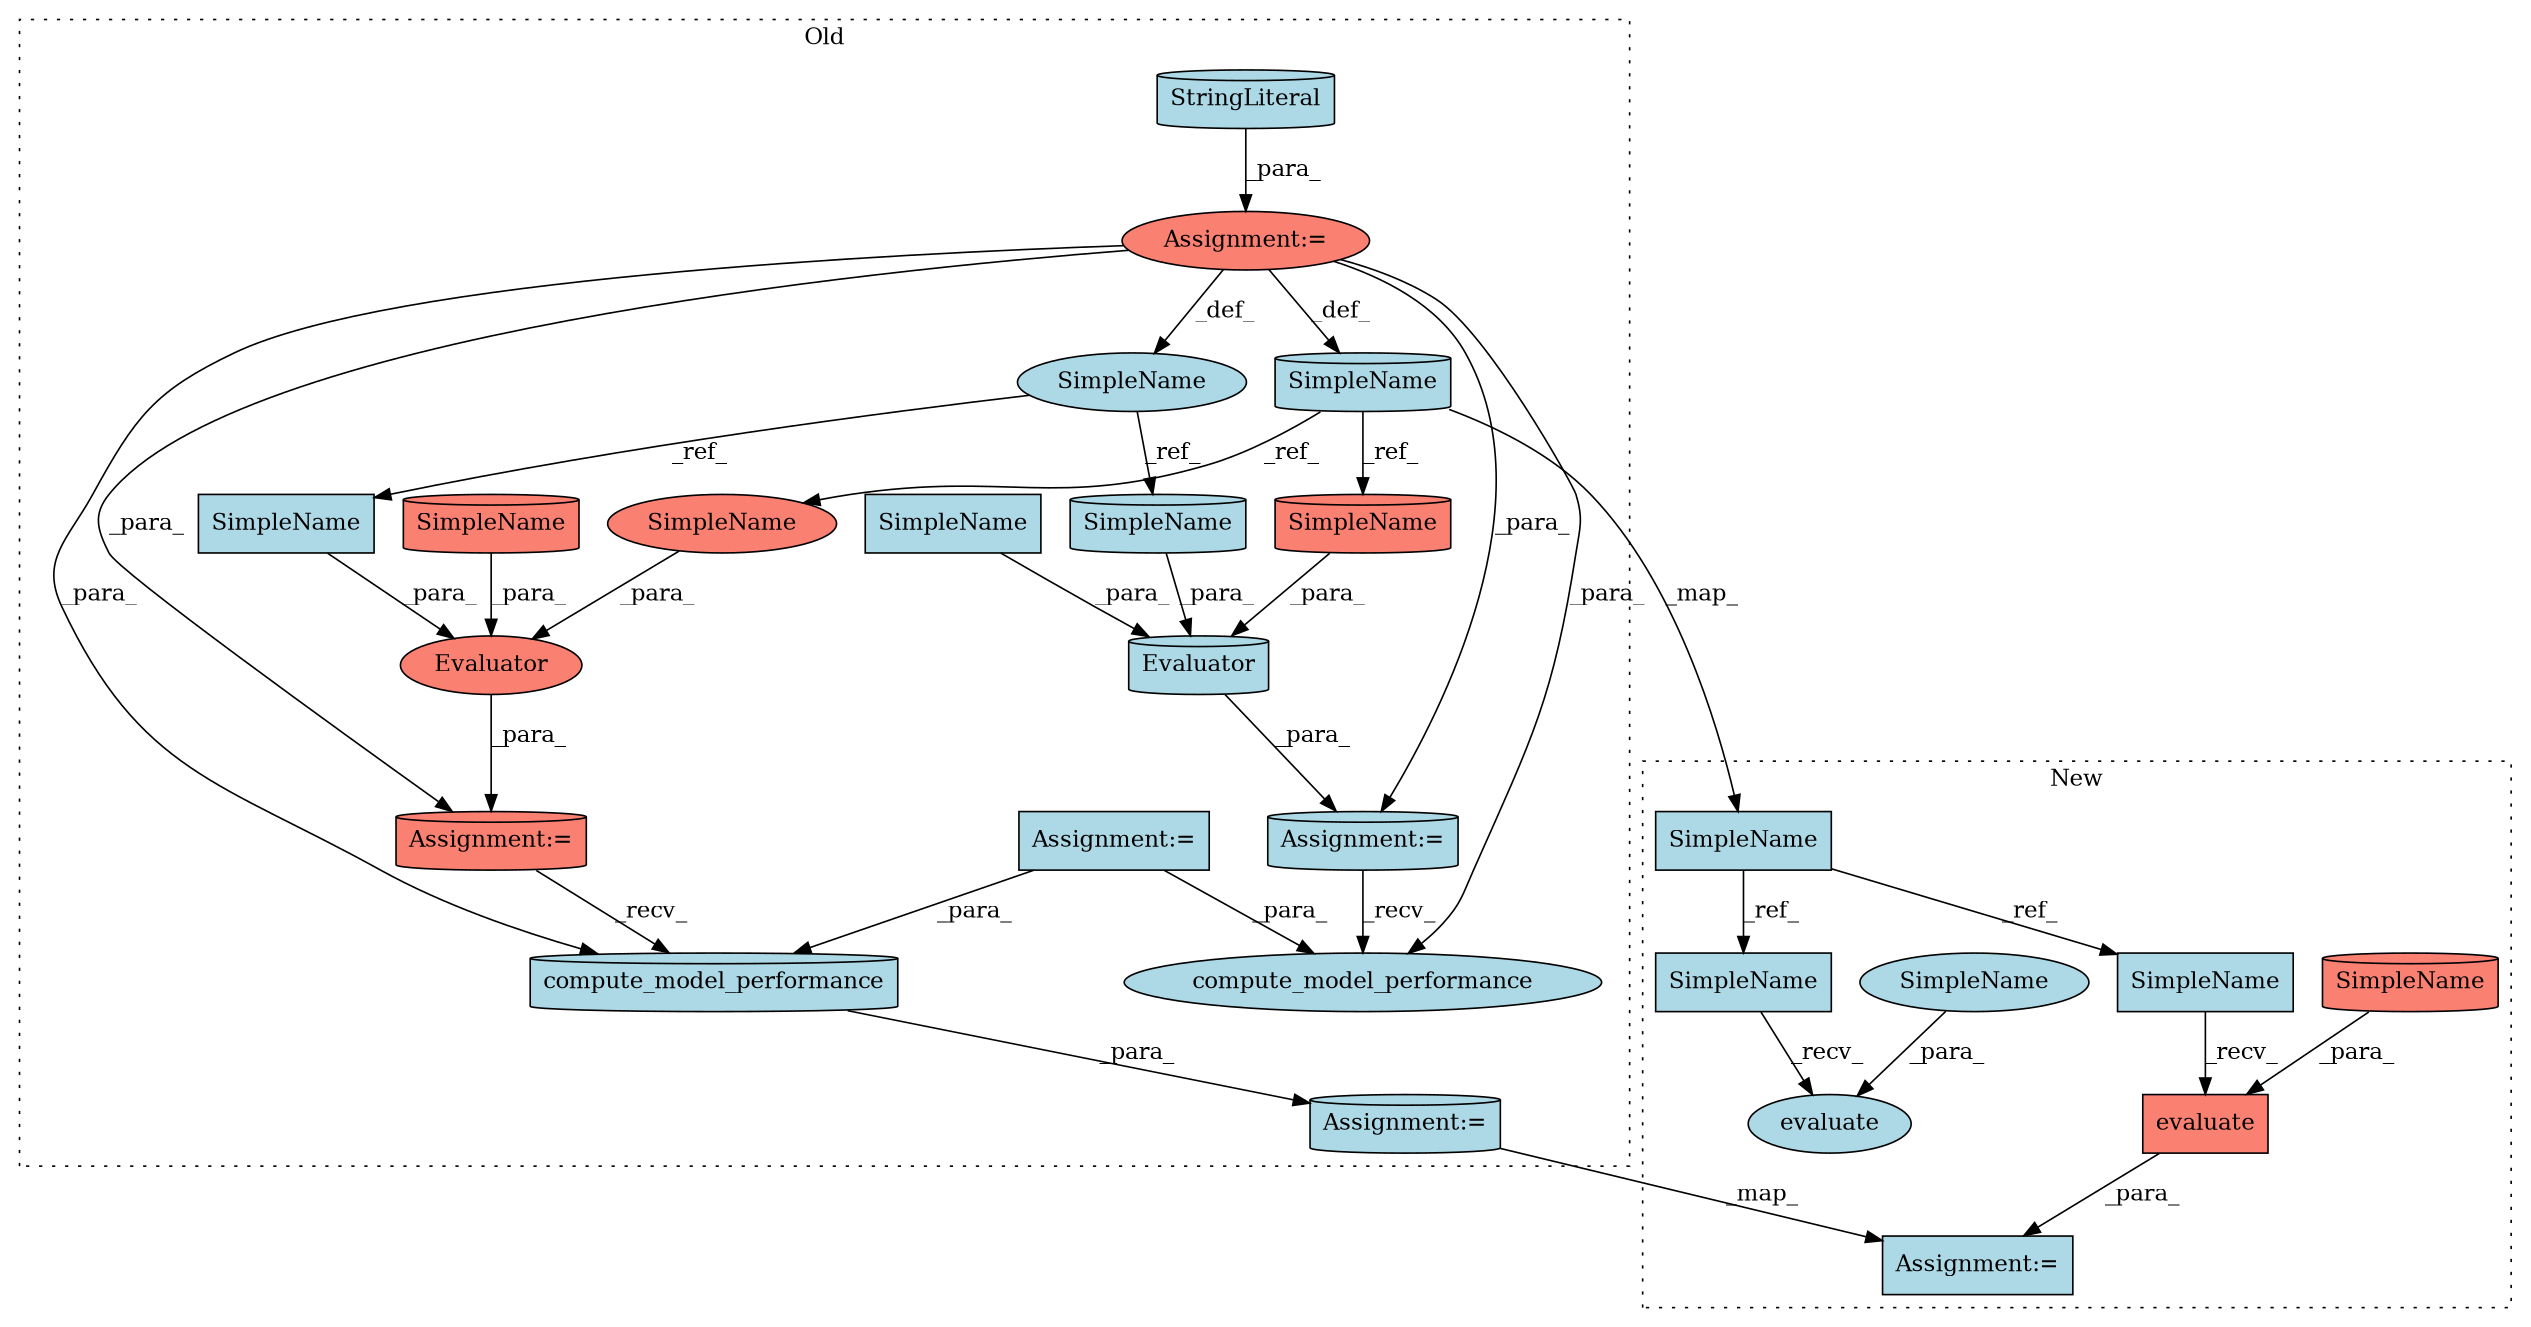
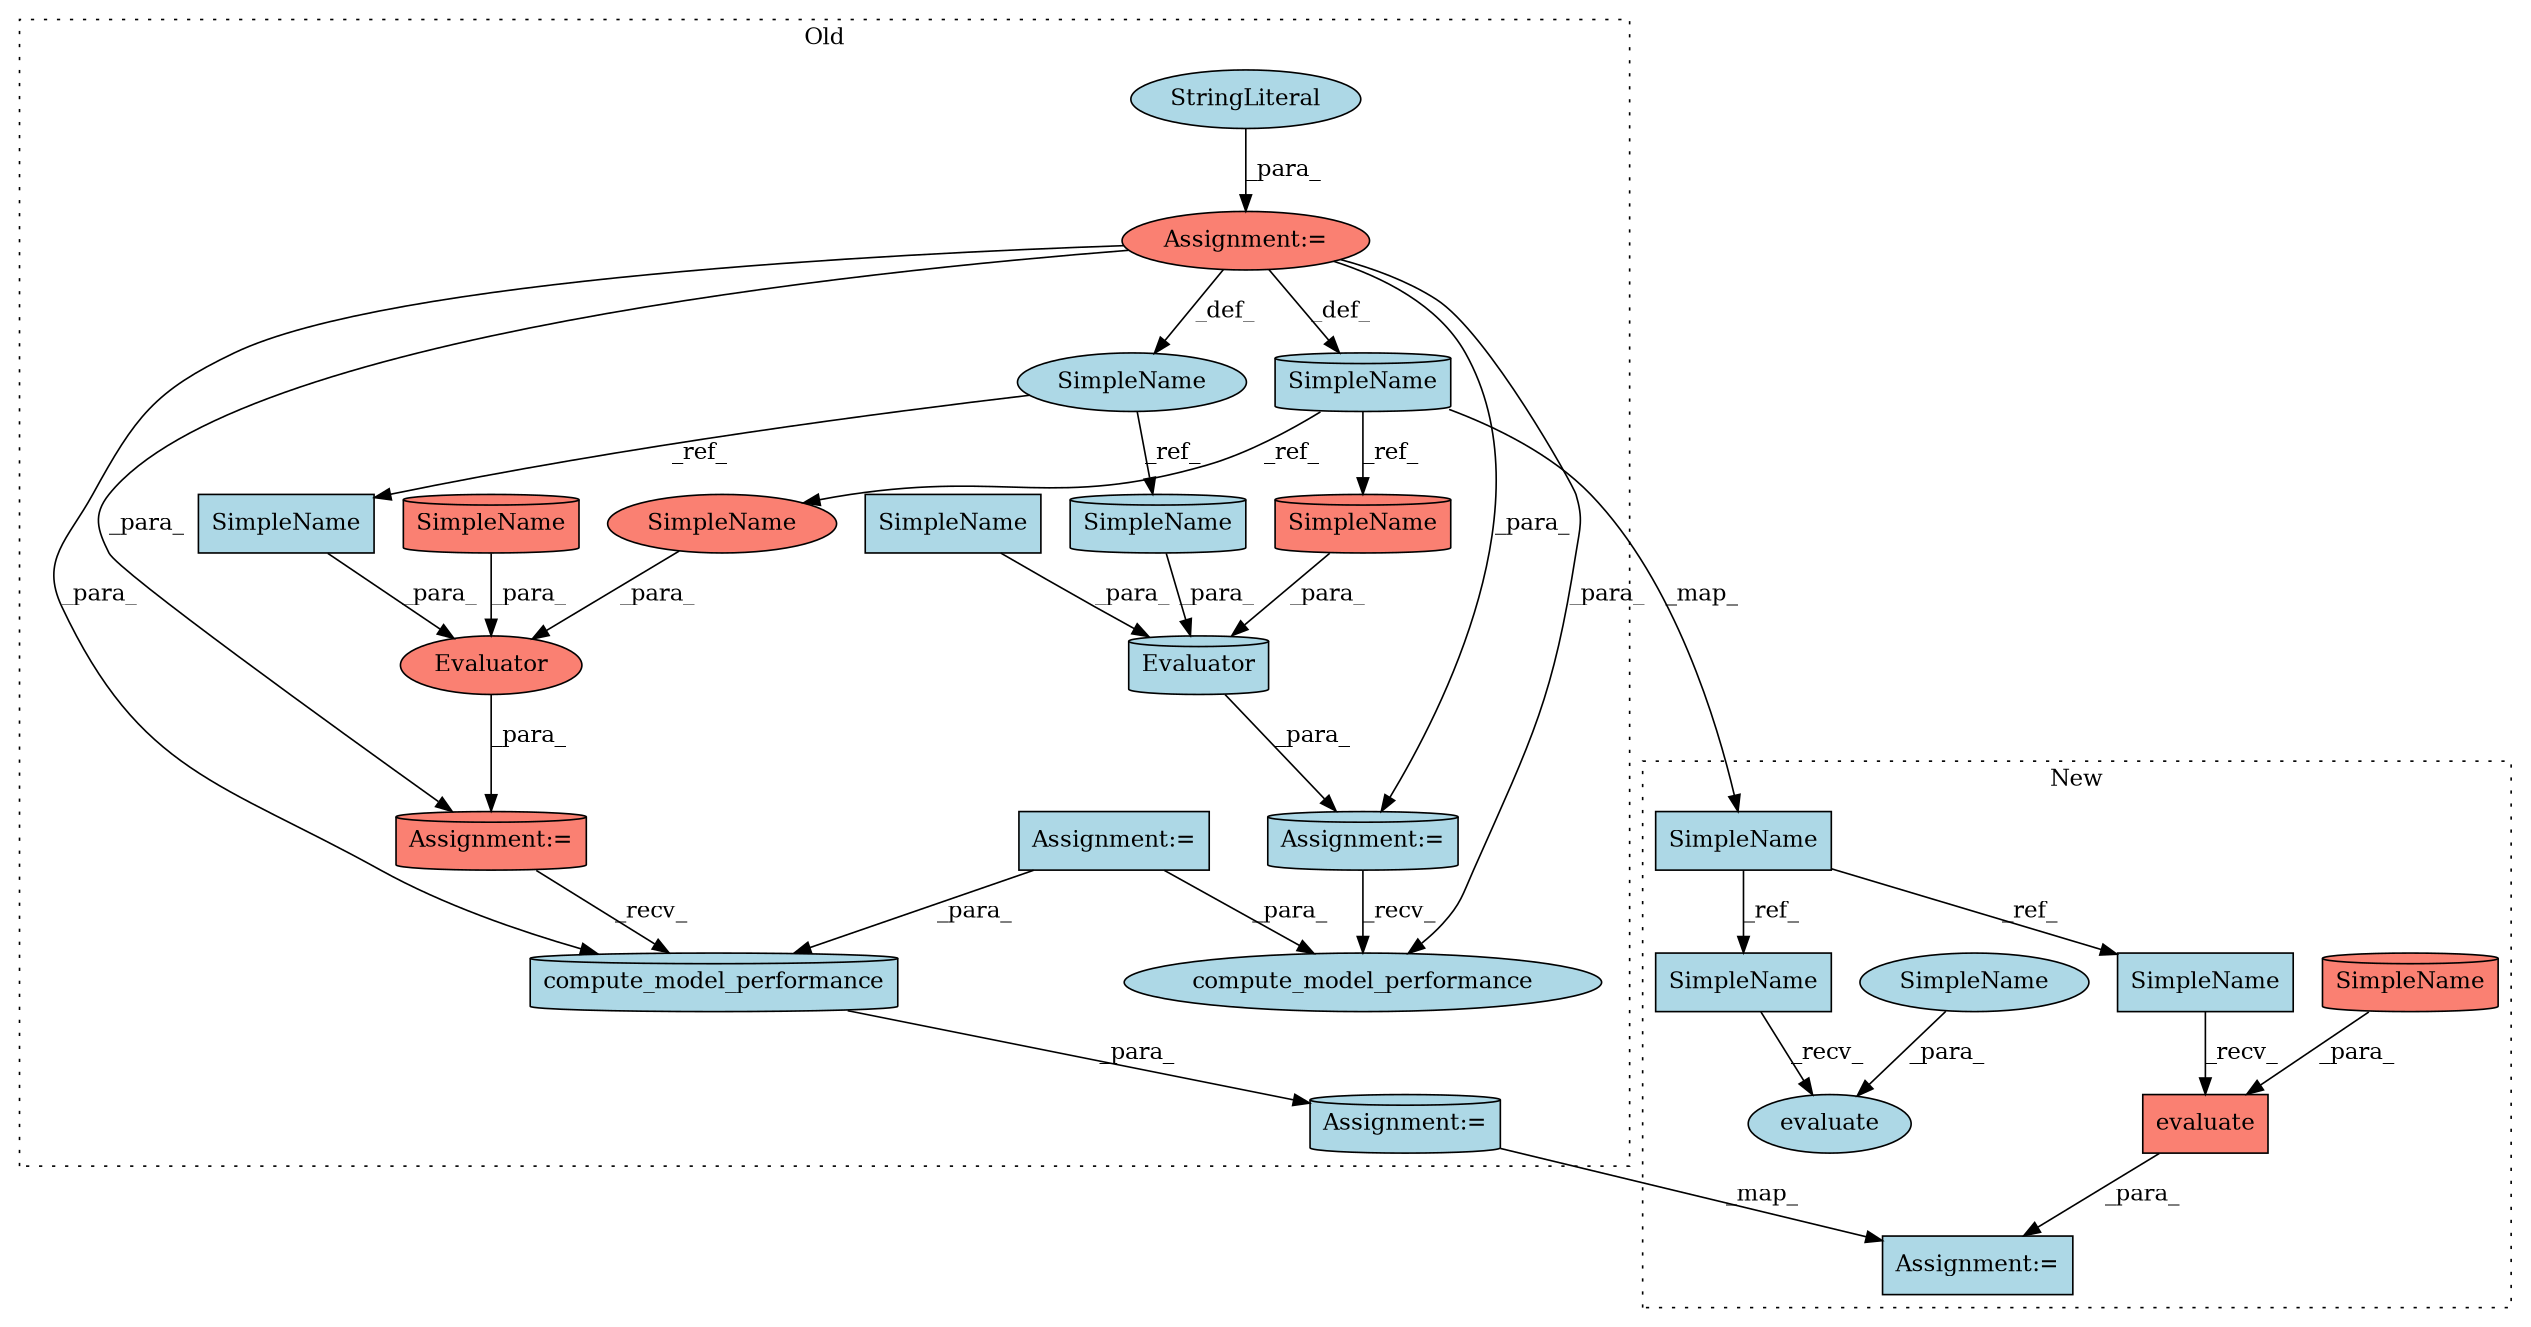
  digraph {
    node [a=42 l=5 s=1157 shape=cylinder style=filled fillcolor=lightblue]
    n1 [a=32 l="26,1" label=compute_model_performance s="2192,2250"]
    n2 [a=32 l="10,1" label=Evaluator s="2104,2156" shape=ellipse fillcolor=salmon]
    n3 [a=7 l=1 label="Assignment:=" s=2103 fillcolor=salmon]
    n4 [a=7 l=1 label="Assignment:=" s=2175]
    n5 [a=32 l="10,1" label=Evaluator s="1883,1935"]
    n6 [a=32 l="26,1" label=compute_model_performance s="1971,2029" shape=ellipse]
    n7 [label=SimpleName s=1764]
    n8 [l=9 label=SimpleName s=1148 shape=ellipse]
    n9 [a=7 l=7 label="Assignment:=" s=918 shape=box]
    n10 [a=7 l=1 label="Assignment:=" s=1882]
    n11 [a=7 l=1 label="Assignment:=" shape=ellipse fillcolor=salmon]
-   n12 [a=45 l=6 label=StringLiteral s=1158]
+   n12 [a=45 l=6 label=StringLiteral s=1158 shape=ellipse]
    n13 [l=12 label=SimpleName s=1913 shape=box]
    n14 [l=12 label=SimpleName s=2134 fillcolor=salmon]
    n15 [label=SimpleName s=2114 shape=ellipse fillcolor=salmon]
    n16 [label=SimpleName s=1893 fillcolor=salmon]
    n17 [l=9 label=SimpleName s=2147 shape=box]
    n18 [l=9 label=SimpleName s=1926]
    n19 [a=32 l="9,1" label=evaluate s="1164,1217" shape=box fillcolor=salmon]
    n20 [a=7 l=1 label="Assignment:=" shape=box]
    n21 [label=SimpleName s=975 shape=box]
    n22 [a=32 l="9,1" label=evaluate s="1085,1138" shape=ellipse]
    n23 [label=SimpleName s=1158 shape=box]
    n24 [label=SimpleName s=1079 shape=box]
    n25 [l=12 label=SimpleName s=1205 fillcolor=salmon]
    n26 [l=12 label=SimpleName s=1126 shape=ellipse]
    subgraph cluster_1 {
      label=Old
      style=dotted
      n1
      n2
      n3
      n4
      n5
      n6
      n7
      n8
      n9
      n10
      n11
      n12
      n13
      n14
      n15
      n16
      n17
      n18
    }
    subgraph cluster_2 {
      label=New
      style=dotted
      n19
      n20
      n21
      n22
      n23
      n24
      n25
      n26
    }
    n1 -> n4 [label=_para_]
    n2 -> n3 [label=_para_]
    n3 -> n1 [label=_recv_]
    n4 -> n20 [label=_map_]
    n5 -> n10 [label=_para_]
    n7 -> n15 [label=_ref_]
    n7 -> n16 [label=_ref_]
    n7 -> n21 [label=_map_]
    n8 -> n17 [label=_ref_]
    n8 -> n18 [label=_ref_]
    n9 -> n1 [label=_para_]
    n9 -> n6 [label=_para_]
    n10 -> n6 [label=_recv_]
    n11 -> n1 [label=_para_]
    n11 -> n3 [label=_para_]
    n11 -> n6 [label=_para_]
    n11 -> n7 [label=_def_]
    n11 -> n8 [label=_def_]
    n11 -> n10 [label=_para_]
    n12 -> n11 [label=_para_]
    n13 -> n5 [label=_para_]
    n14 -> n2 [label=_para_]
    n15 -> n2 [label=_para_]
    n16 -> n5 [label=_para_]
    n17 -> n2 [label=_para_]
    n18 -> n5 [label=_para_]
    n19 -> n20 [label=_para_]
    n21 -> n23 [label=_ref_]
    n21 -> n24 [label=_ref_]
    n23 -> n19 [label=_recv_]
    n24 -> n22 [label=_recv_]
    n25 -> n19 [label=_para_]
    n26 -> n22 [label=_para_]
  }
